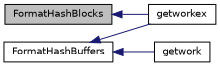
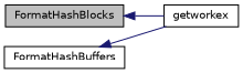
  digraph {
    rankdir=LR
    node [color=black fillcolor=white fontname=Helvetica fontsize=10 shape=record style=filled]
    edge [color=midnightblue dir=back fontname=Helvetica fontsize=10 labelfontname=Helvetica labelfontsize=10 style=solid]
    n1 [fillcolor=grey75 fontcolor=black height=0.2 label=FormatHashBlocks width=0.4]
    n2 [height=0.2 label=getworkex width=0.4]
    n3 [height=0.2 label=FormatHashBuffers width=0.4]
-   n4 [height=0.2 label=getwork width=0.4]
    n1 -> n2
    n3 -> n2
-   n3 -> n4
  }
